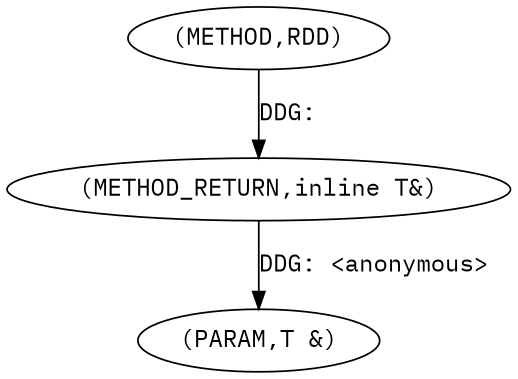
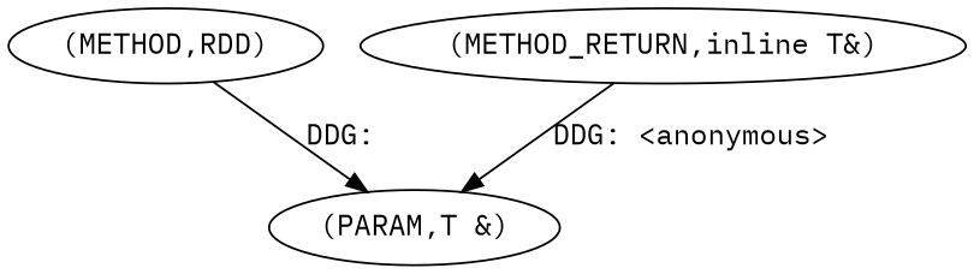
  digraph {
    fontname="IBM Plex Mono"
    node [fontname="IBM Plex Mono"]
    edge [fontname="IBM Plex Mono"]
    n1 [label="(METHOD,RDD)"]
    n2 [label="(PARAM,T &)"]
    n3 [label="(METHOD_RETURN,inline T&)"]
-   n1 -> n3 [label="DDG: "]
+   n1 -> n2 [label="DDG: "]
    n3 -> n2 [label="DDG: <anonymous>"]
  }
